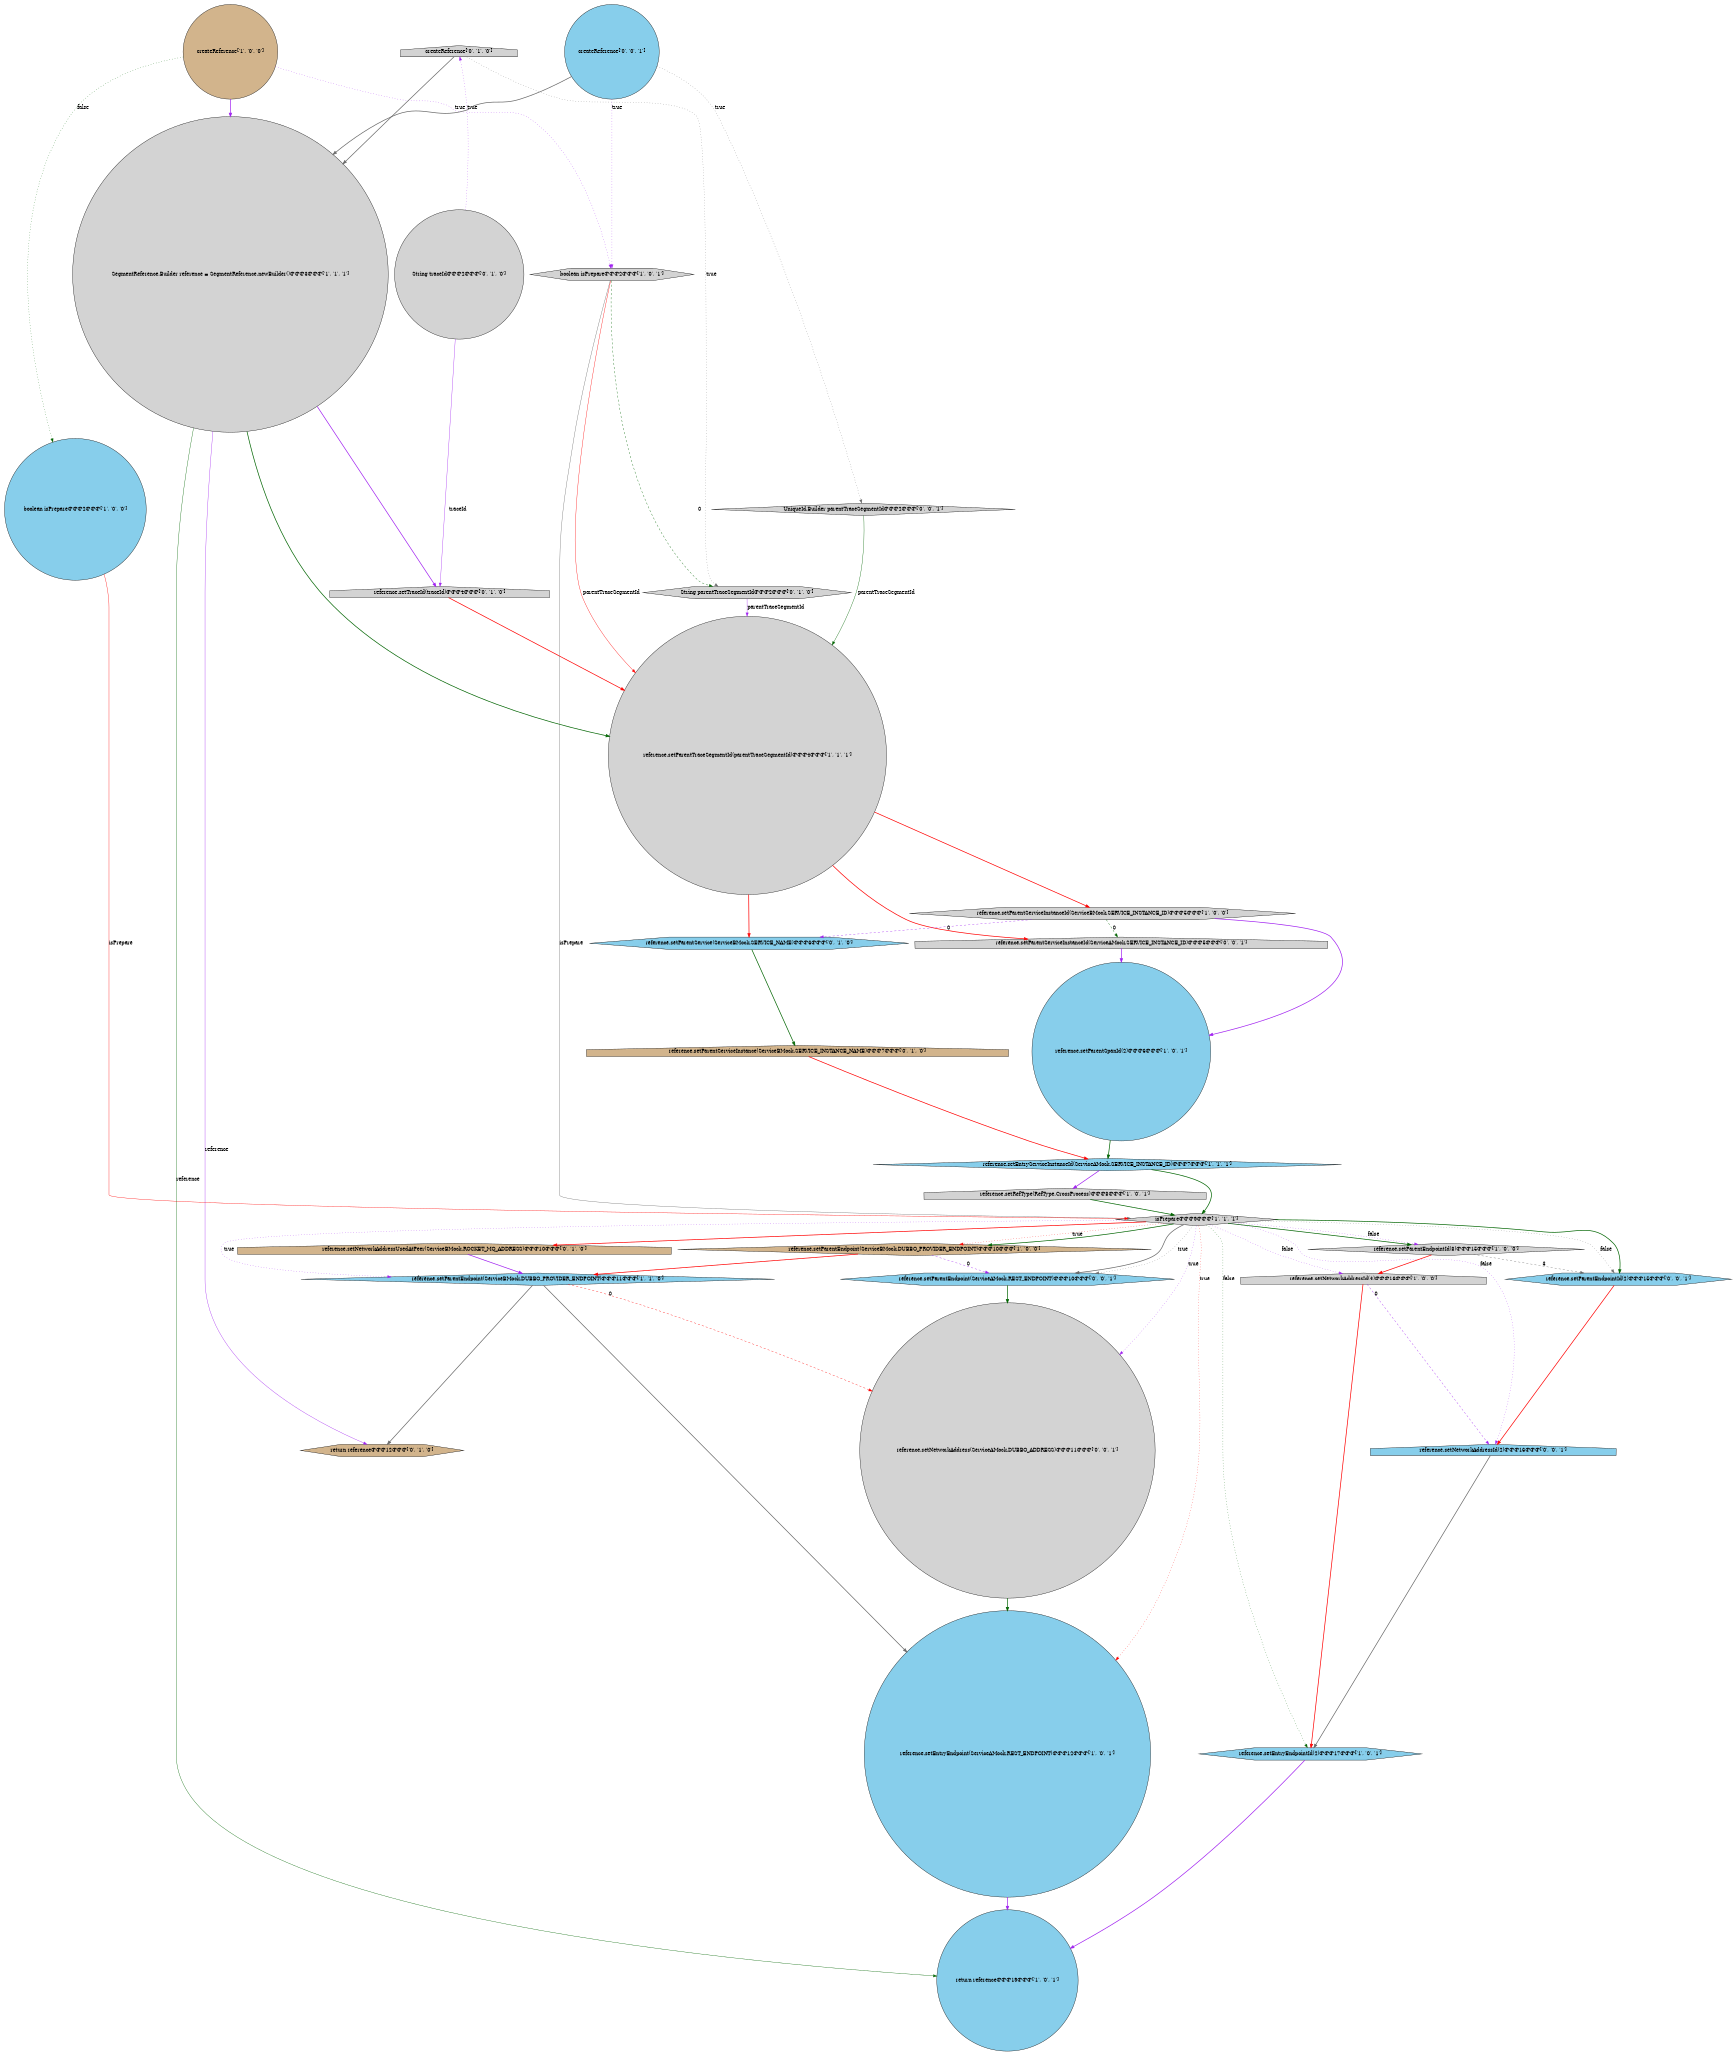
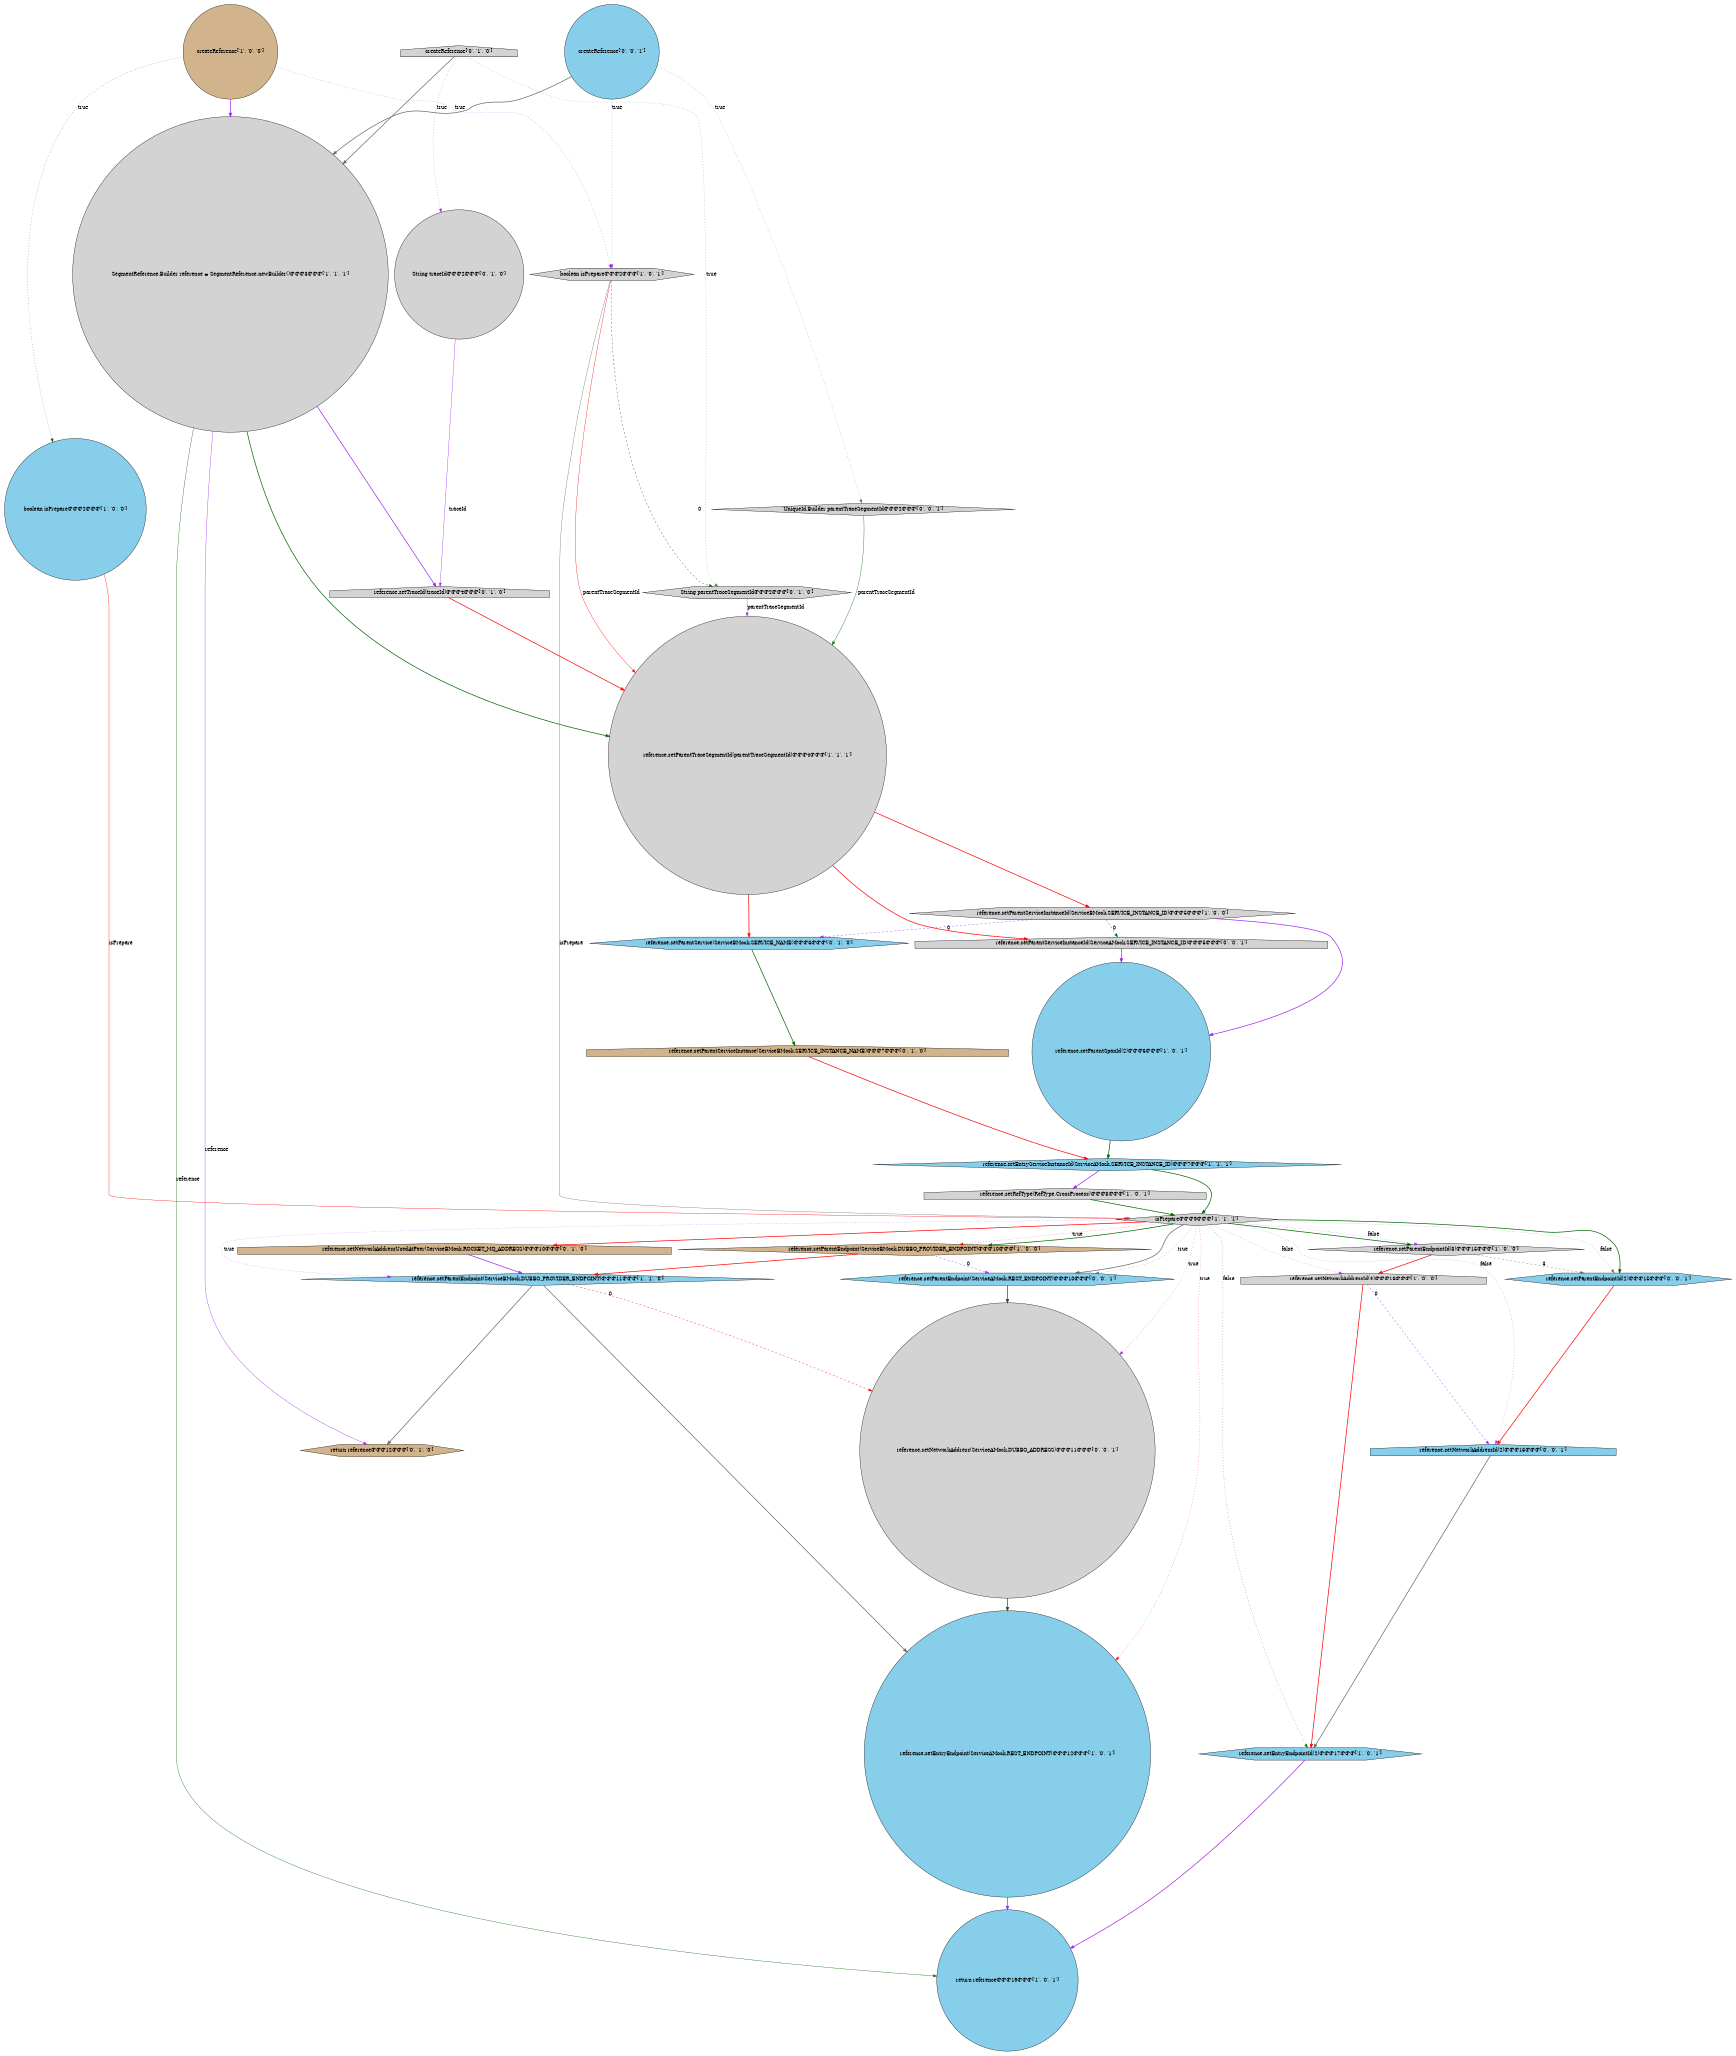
  digraph {
    node [fillcolor=lightgrey shape=circle style=filled]
    edge [color=purple style=bold]
    n1 [fillcolor=tan label="reference.setParentServiceInstance(ServiceBMock.SERVICE_INSTANCE_NAME)@@@7@@@['0', '1', '0']" shape=house]
    n2 [fillcolor=skyblue label="reference.setEntryServiceInstanceId(ServiceAMock.SERVICE_INSTANCE_ID)@@@7@@@['1', '1', '1']" shape=diamond]
    n3 [label="isPrepare@@@9@@@['1', '1', '1']" shape=diamond]
    n4 [label="reference.setRefType(RefType.CrossProcess)@@@8@@@['1', '0', '1']" shape=house]
    n5 [fillcolor=skyblue label="reference.setEntryEndpoint(ServiceAMock.REST_ENDPOINT)@@@12@@@['1', '0', '1']"]
    n6 [fillcolor=skyblue label="return reference@@@19@@@['1', '0', '1']"]
    n7 [label="reference.setNetworkAddress(ServiceAMock.DUBBO_ADDRESS)@@@11@@@['0', '0', '1']"]
    n8 [label="reference.setParentTraceSegmentId(parentTraceSegmentId)@@@4@@@['1', '1', '1']"]
    n9 [fillcolor=skyblue label="reference.setParentService(ServiceBMock.SERVICE_NAME)@@@6@@@['0', '1', '0']" shape=hexagon]
    n10 [label="reference.setParentServiceInstanceId(ServiceBMock.SERVICE_INSTANCE_ID)@@@5@@@['1', '0', '0']" shape=hexagon]
    n11 [label="reference.setParentServiceInstanceId(ServiceAMock.SERVICE_INSTANCE_ID)@@@5@@@['0', '0', '1']" shape=house]
    n12 [fillcolor=skyblue label="reference.setParentSpanId(2)@@@6@@@['1', '0', '1']"]
    n13 [fillcolor=skyblue label="reference.setParentEndpoint(ServiceBMock.DUBBO_PROVIDER_ENDPOINT)@@@11@@@['1', '1', '0']" shape=diamond]
    n14 [label="reference.setNetworkAddressId(4)@@@16@@@['1', '0', '0']" shape=house]
    n15 [fillcolor=tan label="reference.setNetworkAddressUsedAtPeer(ServiceBMock.ROCKET_MQ_ADDRESS)@@@10@@@['0', '1', '0']" shape=house]
    n16 [fillcolor=skyblue label="reference.setEntryEndpointId(2)@@@17@@@['1', '0', '1']" shape=hexagon]
    n17 [fillcolor=skyblue label="reference.setParentEndpoint(ServiceAMock.REST_ENDPOINT)@@@10@@@['0', '0', '1']" shape=hexagon]
    n18 [fillcolor=skyblue label="reference.setParentEndpointId(2)@@@15@@@['0', '0', '1']" shape=hexagon]
    n19 [fillcolor=tan label="reference.setParentEndpoint(ServiceBMock.DUBBO_PROVIDER_ENDPOINT)@@@10@@@['1', '0', '0']" shape=diamond]
    n20 [label="reference.setParentEndpointId(8)@@@15@@@['1', '0', '0']" shape=diamond]
    n21 [fillcolor=skyblue label="reference.setNetworkAddressId(2)@@@16@@@['0', '0', '1']" shape=house]
    n22 [fillcolor=tan label="return reference@@@12@@@['0', '1', '0']" shape=hexagon]
    n23 [label="String parentTraceSegmentId@@@2@@@['0', '1', '0']" shape=hexagon]
    n24 [label="reference.setTraceId(traceId)@@@4@@@['0', '1', '0']" shape=house]
    n25 [label="boolean isPrepare@@@2@@@['1', '0', '1']" shape=hexagon]
    n26 [fillcolor=tan label="createReference['1', '0', '0']"]
    n27 [fillcolor=skyblue label="boolean isPrepare@@@2@@@['1', '0', '0']"]
    n28 [label="SegmentReference.Builder reference = SegmentReference.newBuilder()@@@3@@@['1', '1', '1']"]
    n29 [label="createReference['0', '1', '0']" shape=house]
    n30 [label="String traceId@@@2@@@['0', '1', '0']"]
    n31 [label="UniqueId.Builder parentTraceSegmentId@@@2@@@['0', '0', '1']" shape=diamond]
    n32 [fillcolor=skyblue label="createReference['0', '0', '1']"]
    n1 -> n2 [color=red]
    n2 -> n3 [color=darkgreen]
    n2 -> n4
    n3 -> n5 [color=red label=true style=dotted]
    n3 -> n7 [label=true style=dotted]
    n3 -> n13 [label=true style=dotted]
    n3 -> n14 [label=false style=dotted]
    n3 -> n15 [color=red]
    n3 -> n16 [color=darkgreen label=false style=dotted]
    n3 -> n17 [color=gray40]
    n3 -> n17 [color=gray40 label=true style=dotted]
    n3 -> n18 [color=gray40 label=false style=dotted]
    n3 -> n18 [color=darkgreen]
    n3 -> n19 [color=red label=true style=dotted]
    n3 -> n19 [color=darkgreen]
    n3 -> n20 [color=darkgreen]
    n3 -> n20 [label=false style=dotted]
    n3 -> n21 [label=false style=dotted]
    n4 -> n3 [color=darkgreen]
    n5 -> n6
    n7 -> n5 [color=darkgreen]
    n8 -> n9 [color=red]
    n8 -> n10 [color=red]
    n8 -> n11 [color=red]
    n9 -> n1 [color=darkgreen]
    n10 -> n9 [label=0 style=dashed]
    n10 -> n11 [color=darkgreen label=0 style=dashed]
    n10 -> n12
    n11 -> n12
    n12 -> n2 [color=darkgreen]
    n13 -> n5 [color=gray40]
    n13 -> n7 [color=red label=0 style=dashed]
    n13 -> n22 [color=gray40]
    n14 -> n16 [color=red]
    n14 -> n21 [label=0 style=dashed]
    n15 -> n13
    n16 -> n6
    n17 -> n7 [color=darkgreen]
    n18 -> n21 [color=red]
    n19 -> n13 [color=red]
    n19 -> n17 [label=0 style=dashed]
    n20 -> n14 [color=red]
    n20 -> n18 [color=gray40 label=3 style=dashed]
    n21 -> n16 [color=gray40]
    n23 -> n8 [label=parentTraceSegmentId style=solid]
    n24 -> n8 [color=red]
    n25 -> n3 [color=gray40 label=isPrepare style=solid]
    n25 -> n8 [color=red label=parentTraceSegmentId style=solid]
    n25 -> n23 [color=darkgreen label=0 style=dashed]
    n26 -> n25 [label=true style=dotted]
-   n26 -> n27 [color=darkgreen label=false style=dotted]
+   n26 -> n27 [color=darkgreen label=true style=dotted]
    n26 -> n28
    n27 -> n3 [color=red label=isPrepare style=solid]
    n28 -> n6 [color=darkgreen label=reference style=solid]
    n28 -> n8 [color=darkgreen]
    n28 -> n22 [label=reference style=solid]
    n28 -> n24
    n29 -> n23 [color=gray40 label=true style=dotted]
    n29 -> n28 [color=gray40]
-   n30 -> n29 [label=true style=dotted]
+   n29 -> n30 [label=true style=dotted]
    n30 -> n24 [label=traceId style=solid]
    n31 -> n8 [color=darkgreen label=parentTraceSegmentId style=solid]
    n32 -> n25 [label=true style=dotted]
    n32 -> n28 [color=gray40]
    n32 -> n31 [color=gray40 label=true style=dotted]
  }
